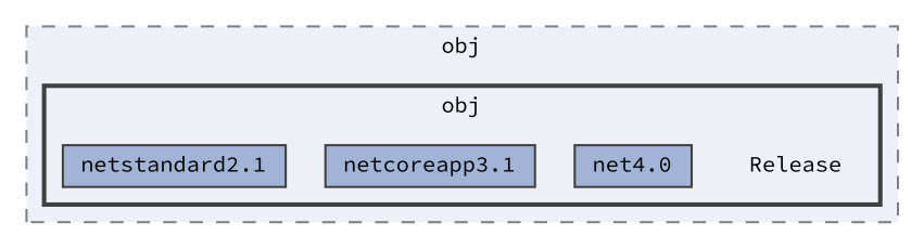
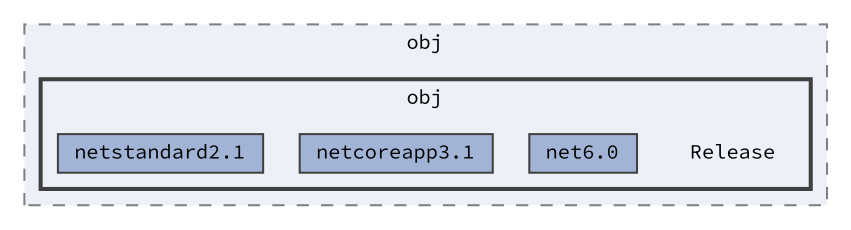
  digraph {
    compound=true
    fontname="Source Code Pro"
    node [fontname="Source Code Pro" fontsize=10 shape=box color=grey25 fillcolor="#a2b4d6" style=filled]
    n1 [height=0.2 label=Release shape=plaintext width=0.4 color="" fillcolor="" style=""]
-   n2 [height=0.2 label="net4.0" width=0.4]
+   n2 [height=0.2 label="net6.0" width=0.4]
    n3 [height=0.2 label="netcoreapp3.1" width=0.4]
    n4 [height=0.2 label="netstandard2.1" width=0.4]
    subgraph cluster_1 {
      bgcolor="#edf0f7"
      fontsize=10
      label=obj
      pencolor=grey50
      style="filled,dashed"
      subgraph cluster_2 {
        bgcolor="#edf0f7"
        fontsize=10
        pencolor=grey25
        style="filled,bold"
        n1
        n2
        n3
        n4
      }
    }
  }
